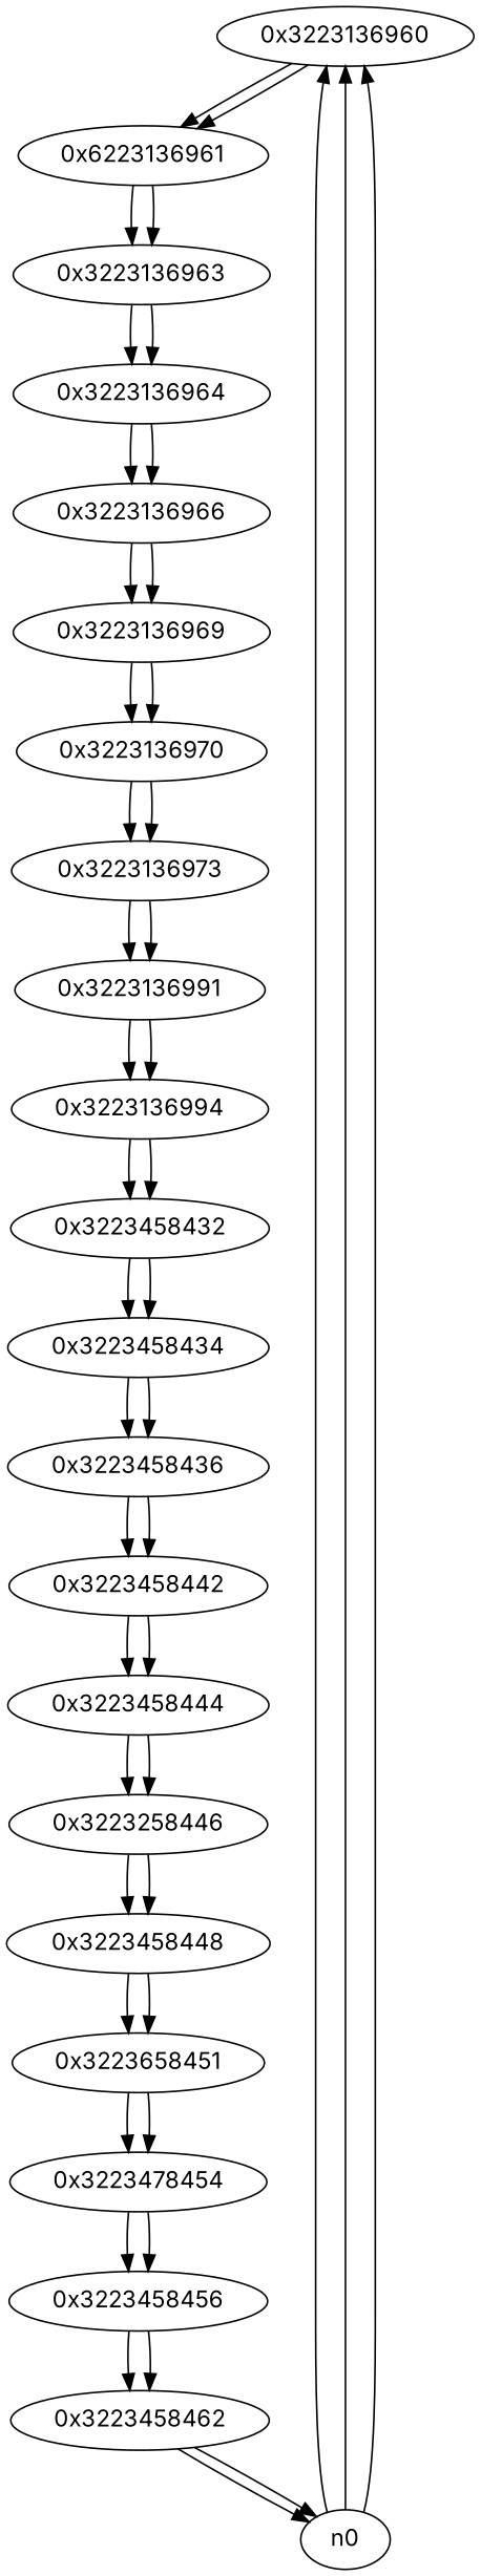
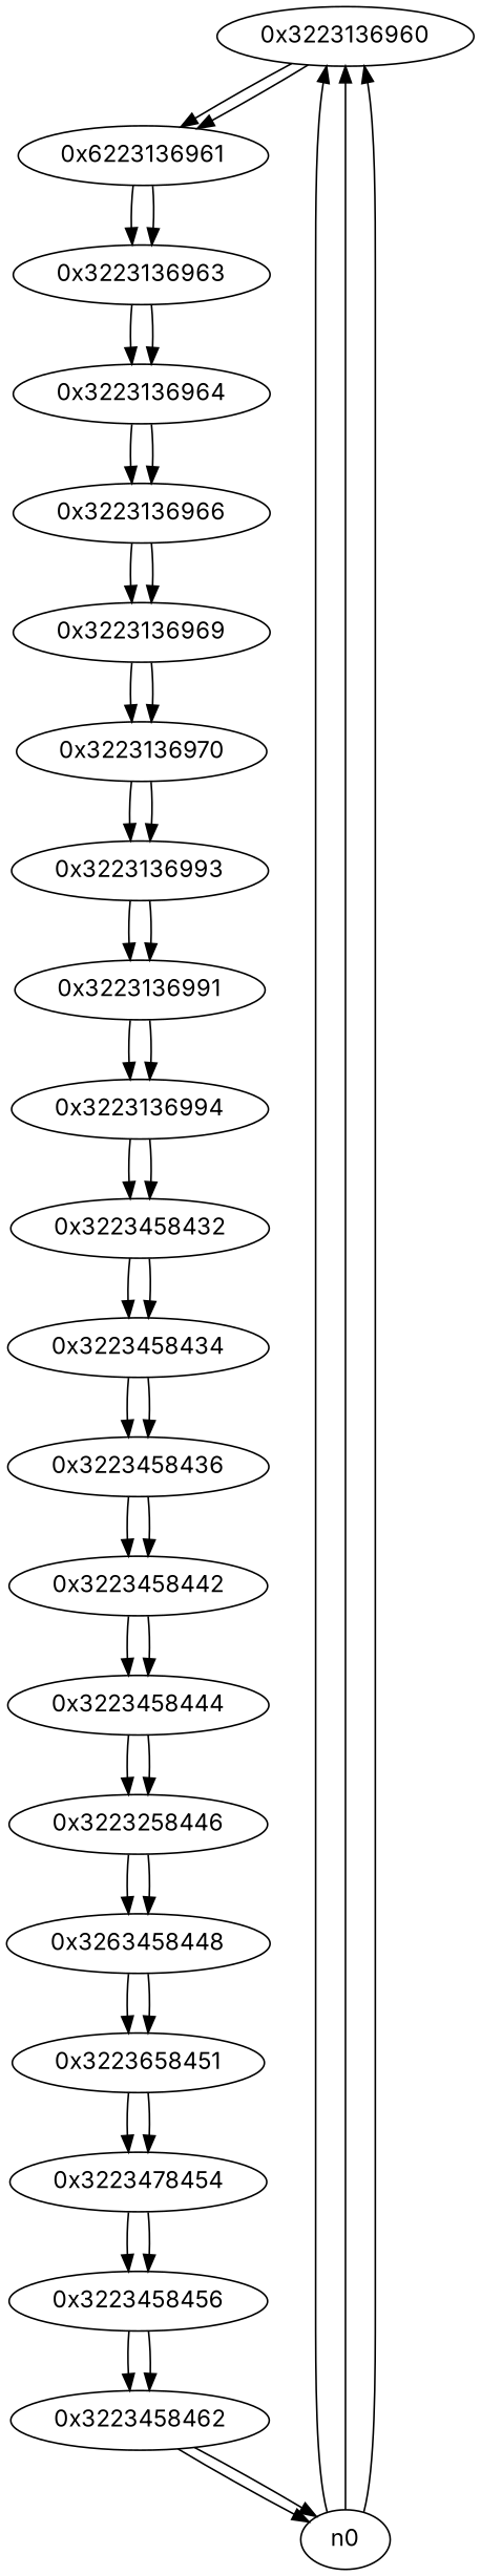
  digraph {
    fontname=Inter
    node [fontname=Inter]
    edge [fontname=Inter]
    n1 [label="0x3223136960"]
    n2 [label="0x6223136961"]
    n3 [label="0x3223136963"]
    n4 [label="0x3223136964"]
    n5 [label="0x3223136966"]
    n6 [label="0x3223136969"]
    n7 [label="0x3223136970"]
-   n8 [label="0x3223136973"]
+   n8 [label="0x3223136993"]
    n9 [label="0x3223136991"]
    n10 [label="0x3223136994"]
    n11 [label="0x3223458432"]
    n12 [label="0x3223458434"]
    n13 [label="0x3223458436"]
    n14 [label="0x3223458442"]
    n15 [label="0x3223458444"]
    n16 [label="0x3223258446"]
-   n17 [label="0x3223458448"]
+   n17 [label="0x3263458448"]
    n18 [label="0x3223658451"]
    n19 [label="0x3223478454"]
    n20 [label="0x3223458456"]
    n21 [label="0x3223458462"]
    n0
    n1 -> n2
    n1 -> n2
    n2 -> n3
    n2 -> n3
    n3 -> n4
    n3 -> n4
    n4 -> n5
    n4 -> n5
    n5 -> n6
    n5 -> n6
    n6 -> n7
    n6 -> n7
    n7 -> n8
    n7 -> n8
    n8 -> n9
    n8 -> n9
    n9 -> n10
    n9 -> n10
    n10 -> n11
    n10 -> n11
    n11 -> n12
    n11 -> n12
    n12 -> n13
    n12 -> n13
    n13 -> n14
    n13 -> n14
    n14 -> n15
    n14 -> n15
    n15 -> n16
    n15 -> n16
    n16 -> n17
    n16 -> n17
    n17 -> n18
    n17 -> n18
    n18 -> n19
    n18 -> n19
    n19 -> n20
    n19 -> n20
    n20 -> n21
    n20 -> n21
    n21 -> n0
    n21 -> n0
    n0 -> n1
    n0 -> n1
    n0 -> n1
  }
